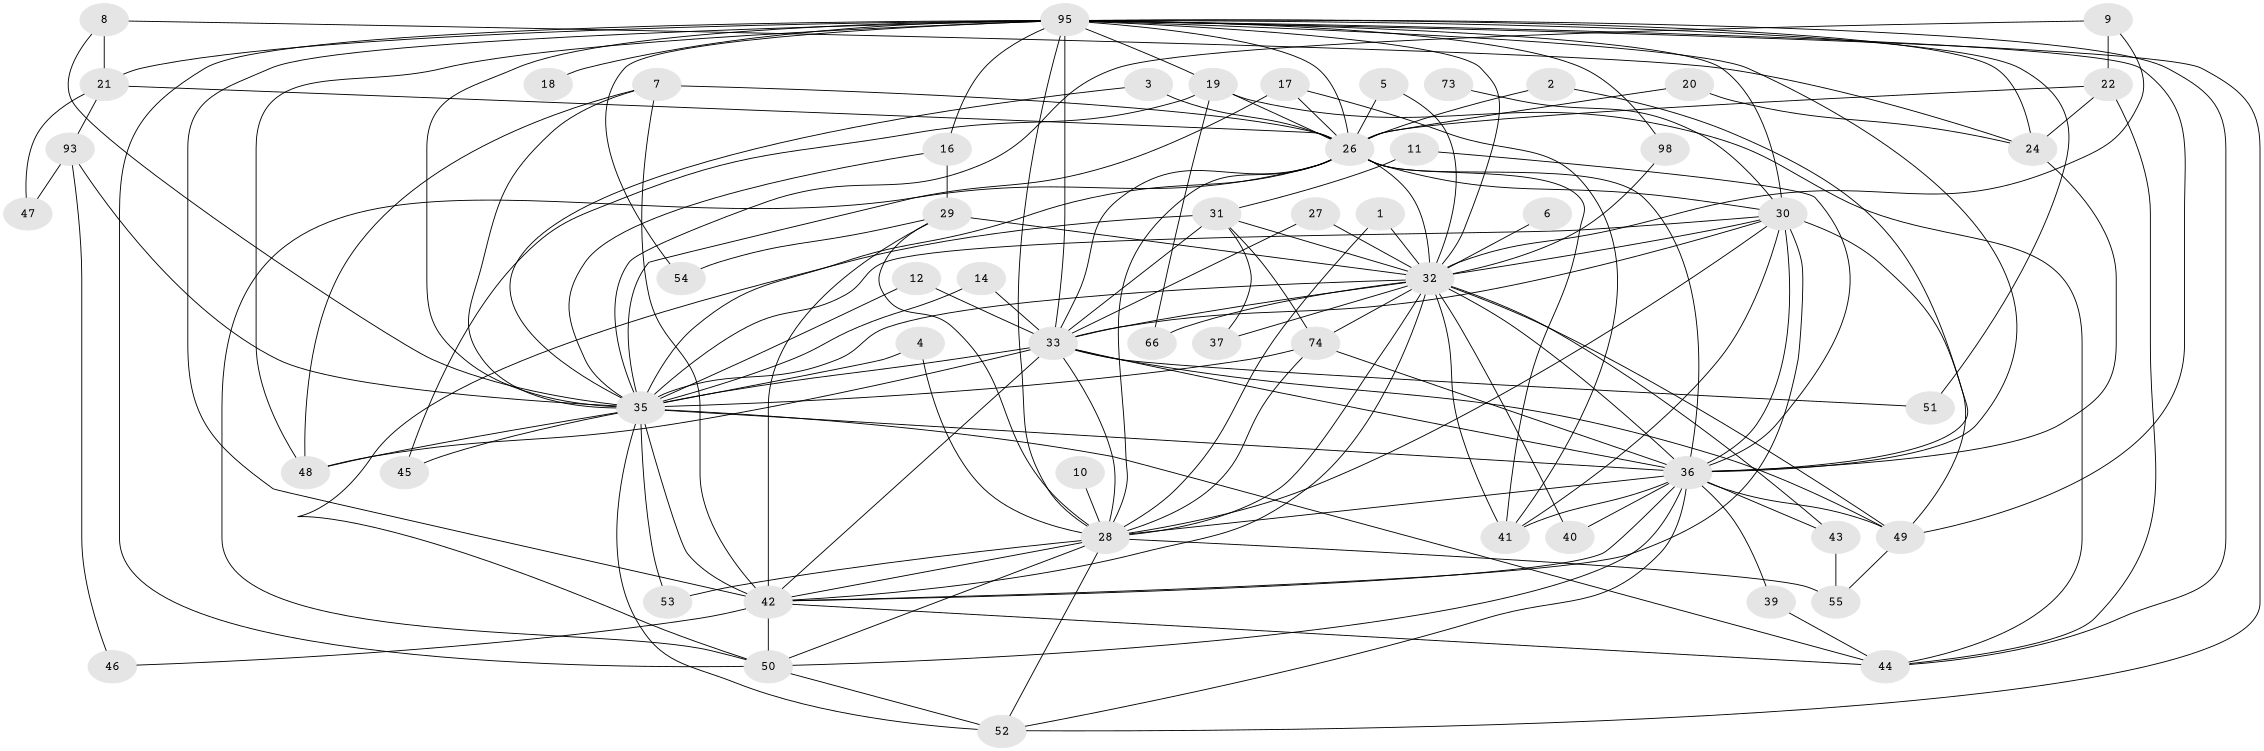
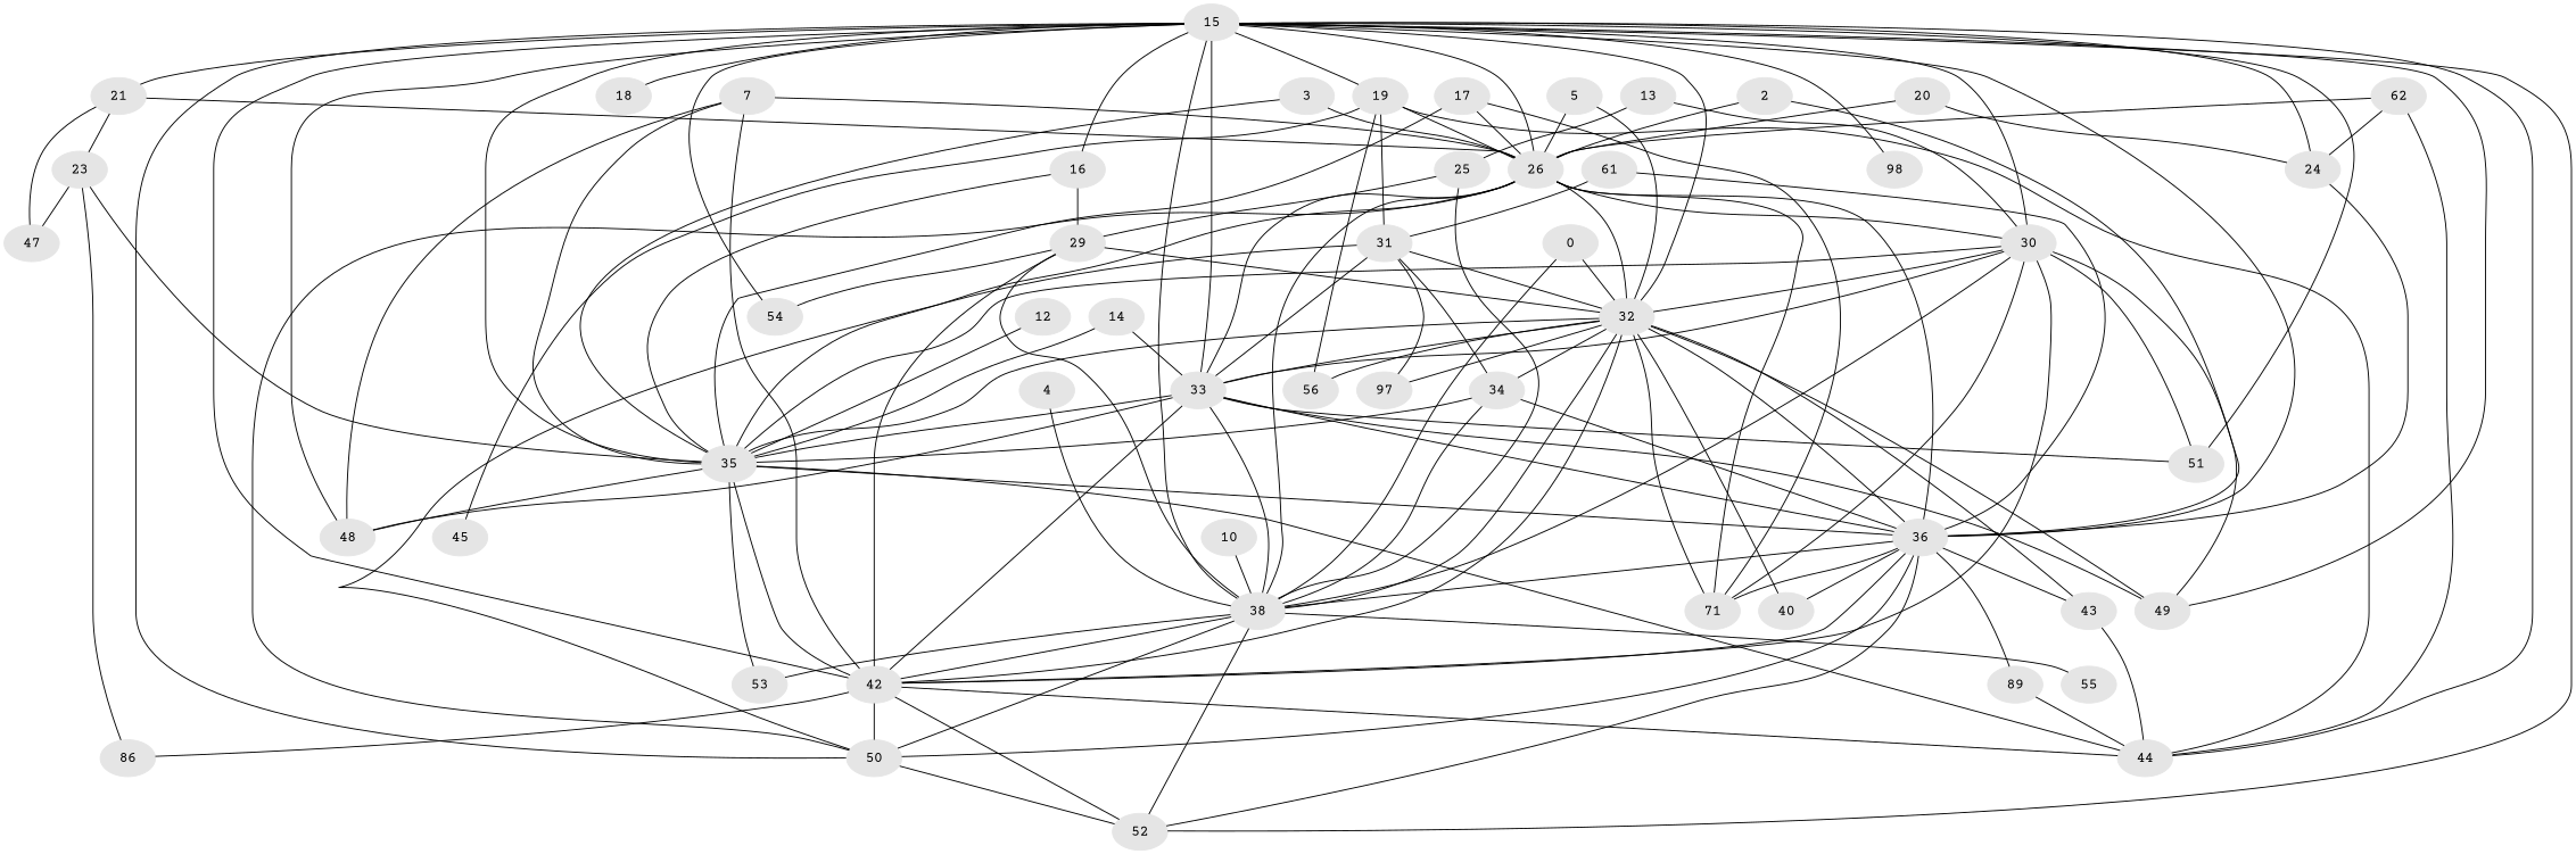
  graph {
    fontname="Courier Prime"
    node [color=gray90 fontname="Courier Prime" style=filled]
    edge [fontname="Courier Prime" weight=1.0]
-   1
+   1 [label=0]
    32
-   38 [label=28]
+   38
    36
    35
    42
    33
    49
-   41
-   56 [label=66]
-   34 [label=74]
-   37
+   41 [label=71]
+   56
+   34
+   37 [label=97]
    40
    43
    50
    52
    53
    55
    2
    26
    30
-   39
+   39 [label=89]
    3
    48
    44
    45
    4
    5
-   6
    7
-   46
-   8
+   46 [label=86]
    21
    24
-   23 [label=93]
+   23
    47
-   9
-   22
+   22 [label=62]
    10
-   11
+   11 [label=61]
    31
    12
    51
-   13 [label=73]
+   13
+   25
    29
    14
-   15 [label=95]
+   15
    16
    18
    19
    n52 [label=98]
    54
    17
    20
-   27
    1 -- 32
    1 -- 38
    32 -- 38
    32 -- 36
    32 -- 35 [weight=2.0]
    32 -- 42
    32 -- 33
    32 -- 49
    32 -- 41
    32 -- 56
    32 -- 34
    32 -- 37
    32 -- 40
    32 -- 43
    38 -- 42
    38 -- 50
    38 -- 52
    38 -- 53
    38 -- 55
    36 -- 38 [weight=2.0]
    36 -- 42
-   36 -- 49
    36 -- 41
    36 -- 40
    36 -- 43
    36 -- 50
    36 -- 52
    36 -- 39
    35 -- 36 [weight=2.0]
    35 -- 42 [weight=2.0]
    35 -- 53
    35 -- 48
    35 -- 44
-   35 -- 45
    42 -- 50
-   35 -- 52
+   42 -- 52
    42 -- 44
    42 -- 46
    33 -- 38
    33 -- 36
    33 -- 35 [weight=2.0]
    33 -- 42
    33 -- 49
    33 -- 48
    33 -- 51
-   49 -- 55
    34 -- 38
    34 -- 36
    34 -- 35
-   43 -- 55
+   43 -- 44
    50 -- 52
    2 -- 36
    2 -- 26
    26 -- 32 [weight=4.0]
    26 -- 38
    26 -- 36
    26 -- 35
    26 -- 33 [weight=2.0]
    26 -- 41
    26 -- 50
    26 -- 30
    30 -- 32 [weight=2.0]
    30 -- 38
-   30 -- 36
+   30 -- 51
    30 -- 35
    30 -- 42
    30 -- 33
    30 -- 49
    30 -- 41
    39 -- 44
    3 -- 35
    3 -- 26
    4 -- 38
-   4 -- 35
    5 -- 32
    5 -- 26
-   6 -- 32
    7 -- 35
    7 -- 42
    7 -- 26
    7 -- 48
-   8 -- 35
-   8 -- 21
-   8 -- 24
    21 -- 26
    21 -- 23
    21 -- 47
    24 -- 36
    23 -- 35
    23 -- 46
    23 -- 47
-   9 -- 32
-   9 -- 35
-   9 -- 22
    22 -- 26
    22 -- 44
    22 -- 24
    10 -- 38
    11 -- 36
    11 -- 31
    31 -- 32
    31 -- 33
    31 -- 34
    31 -- 37
    31 -- 50
    12 -- 35
-   12 -- 33
    13 -- 30
+   13 -- 25
+   25 -- 38
+   25 -- 29
    29 -- 32 [weight=2.0]
    29 -- 38
    29 -- 42
    29 -- 54
    14 -- 35
    14 -- 33
    15 -- 32 [weight=2.0]
    15 -- 38 [weight=3.0]
    15 -- 36 [weight=3.0]
    15 -- 35 [weight=4.0]
    15 -- 42 [weight=3.0]
    15 -- 33 [weight=2.0]
    15 -- 49 [weight=2.0]
    15 -- 50
    15 -- 52
    15 -- 26 [weight=2.0]
    15 -- 30 [weight=3.0]
    15 -- 48
    15 -- 44
    15 -- 21
    15 -- 24
    15 -- 51
    15 -- 16 [weight=2.0]
    15 -- 18
    15 -- 19
    15 -- n52
    15 -- 54 [weight=2.0]
    16 -- 35
    16 -- 29
    19 -- 56 [weight=2.0]
    19 -- 26
    19 -- 44
    19 -- 45
-   n52 -- 32
+   19 -- 31
    17 -- 35
    17 -- 41
    17 -- 26
    20 -- 26
    20 -- 24
-   27 -- 32
-   27 -- 33
  }
